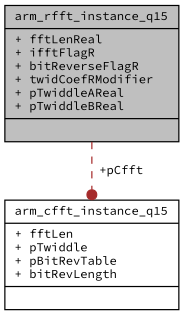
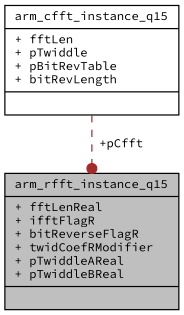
  digraph {
    fontname="Source Code Pro"
    node [color=black fontname="Source Code Pro" fontsize=10 shape=record style=filled]
    n1 [fillcolor=grey75 fontcolor=black height=0.2 label="{arm_rfft_instance_q15\n|+ fftLenReal\l+ ifftFlagR\l+ bitReverseFlagR\l+ twidCoefRModifier\l+ pTwiddleAReal\l+ pTwiddleBReal\l|}" width=0.4]
    n2 [fillcolor=white height=0.2 label="{arm_cfft_instance_q15\n|+ fftLen\l+ pTwiddle\l+ pBitRevTable\l+ bitRevLength\l|}" width=0.4]
-   n1 -> n2 [arrowhead=dot color=brown fontname="Source Code Pro" fontsize=10 label=" +pCfft" labelfontname=Helvetica labelfontsize=10 style=dashed]
+   n2 -> n1 [arrowhead=dot color=brown fontname="Source Code Pro" fontsize=10 label=" +pCfft" labelfontname=Helvetica labelfontsize=10 style=dashed]
  }
